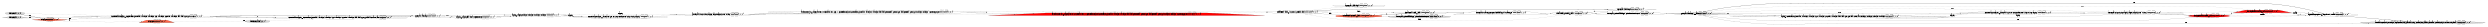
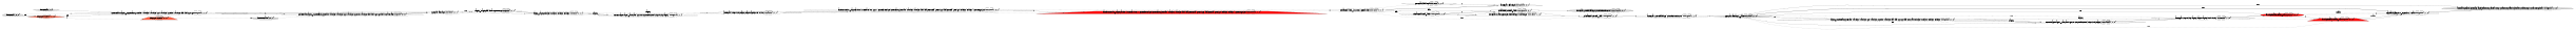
  digraph {
    rankdir=LR
    node [fillcolor=white shape=diamond style=filled]
    edge [style=dashed]
    n1 [label="ParsedDocument doc = mapper.parse(new SourceToParse(\"test\",\"type\",\"1\",BytesReference.bytes(XContentFactory.jsonBuilder().startObject().startObject(\"field\").field(getFromField(),getFrom(type)).field(getToField(),getTo(type)).endObject().endObject()),XContentType.JSON))@@@10@@@['1', '0', '1']" shape=octagon]
    n2 [fillcolor=red label="ParsedDocument doc = mapper.parse(new SourceToParse(\"test\",\"1\",BytesReference.bytes(XContentFactory.jsonBuilder().startObject().startObject(\"field\").field(getFromField(),getFrom(type)).field(getToField(),getTo(type)).endObject().endObject()),XContentType.JSON))@@@10@@@['0', '1', '0']" shape=trapezium]
    n3 [label="IndexableField(( fields = doc.rootDoc().getFields(\"field\")@@@11@@@['1', '1', '1']" shape=octagon]
    n4 [label="assertEquals(2,fields.length)@@@12@@@['1', '1', '0']"]
    n5 [label="assertEquals(1,fields.length)@@@12@@@['0', '0', '1']"]
    n6 [label="IndexableField dvField = fields(0(@@@13@@@['1', '1', '0']"]
    n7 [label="IndexableField pointField = fields(1(@@@15@@@['1', '1', '0']" shape=ellipse]
-   n8 [fillcolor=tomato label="IndexableField pointField = fields(0(@@@13@@@['0', '0', '1']" shape=octagon]
+   n8 [label="IndexableField pointField = fields(0(@@@13@@@['0', '0', '1']" shape=octagon]
    n9 [fillcolor=lightgray label="doTestCoerce['0', '1', '0']"]
    n10 [label="XContentBuilder mapping = XContentFactory.jsonBuilder().startObject().startObject(\"type\").startObject(\"properties\").startObject(\"field\").field(\"type\",type)@@@3@@@['1', '1', '0']"]
    n11 [fillcolor=tomato label="String type@@@2@@@['1', '1', '0']"]
    n12 [label="XContentBuilder mapping = XContentFactory.jsonBuilder().startObject().startObject(\"type\").startObject(\"properties\").startObject(\"field\").field(\"type\",type).field(\"doc_values\",false)@@@3@@@['0', '0', '1']" shape=ellipse]
    n13 [label="type.equals(\"date_range\")@@@4@@@['1', '1', '1']" shape=ellipse]
    n14 [fillcolor=tomato label="String type@@@2@@@['0', '0', '1']" shape=trapezium]
    n15 [label="MapperParsingException e = expectThrows(,runnable)@@@22@@@['1', '1', '0']" shape=octagon]
    n16 [fillcolor=lightgray label="assertThat(e.getCause().getMessage(),anyOf(containsString(\"passed as String\"),containsString(\"failed to parse date\"),containsString(\"is not an IP string literal\")))@@@23@@@['1', '1', '0']" shape=ellipse]
    n17 [fillcolor=lightgray label="type.equals(\"date_range\") == false@@@17@@@['1', '1', '0']"]
    n18 [fillcolor=red label="ThrowingRunnable runnable = null@@@21@@@['0', '1', '0']" shape=trapezium]
    n19 [label="assertEquals(Strings.toString(mapping),mapper2.mappingSource().toString())@@@20@@@['1', '1', '0']"]
    n20 [fillcolor=red label="ThrowingRunnable runnable = null@@@21@@@['1', '0', '0']" shape=ellipse]
    n21 [label="DocumentMapper mapper2 = parser.parse(\"type\",new CompressedXContent(Strings.toString(mapping)))@@@19@@@['1', '1', '0']"]
    n22 [label="mapping = XContentFactory.jsonBuilder().startObject().startObject(\"type\").startObject(\"properties\").startObject(\"field\").field(\"type\",type).field(\"coerce\",false).endObject().endObject().endObject().endObject()@@@18@@@['1', '1', '0']"]
    n23 [label="mapping = mapping.field(\"format\",DATE_FORMAT)@@@5@@@['1', '1', '1']" shape=ellipse]
    n24 [label="mapping = mapping.endObject().endObject().endObject().endObject()@@@7@@@['1', '1', '1']" shape=ellipse]
    n25 [label="assertEquals(Strings.toString(mapping),mapper.mappingSource().toString())@@@9@@@['1', '1', '1']"]
    n26 [label="DocumentMapper mapper = parser.parse(\"type\",new CompressedXContent(Strings.toString(mapping)))@@@8@@@['1', '1', '1']" shape=octagon]
    n27 [fillcolor=lightgray label="assertEquals(2,pointField.fieldType().pointIndexDimensionCount())@@@14@@@['0', '0', '1']" shape=ellipse]
    n28 [fillcolor=lightgray label="doTestNoDocValues['0', '0', '1']" shape=octagon]
    n29 [label="assertEquals(DocValuesType.BINARY,dvField.fieldType().docValuesType())@@@14@@@['1', '1', '0']" shape=trapezium]
    n30 [label="assertEquals(2,pointField.fieldType().pointIndexDimensionCount())@@@16@@@['1', '1', '0']" shape=octagon]
    n31 [fillcolor=lightgray label="doTestCoerce['1', '0', '0']" shape=octagon]
    n1 -> n2 [label=0 style=solid]
    n1 -> n3
    n2 -> n3
    n3 -> n4
    n3 -> n5 [style=bold]
    n3 -> n6 [label=fields]
    n3 -> n7 [label=fields]
    n3 -> n8 [label=fields style=solid]
-   n7 -> n5 [label=0 style=solid]
-   n8 -> n6 [label=0 style=bold]
+   n4 -> n5 [label=0 style=solid]
+   n6 -> n8 [label=0 style=bold]
    n6 -> n29 [style=bold]
    n7 -> n30 [style=bold]
    n8 -> n27 [style=solid]
    n9 -> n10 [style=solid]
-   n9 -> n11 [label=true]
    n10 -> n12 [label=0 style=bold]
    n10 -> n13 [style=bold]
    n11 -> n10 [label=type style=solid]
    n11 -> n14 [label=0]
    n12 -> n13 [style=bold]
    n13 -> n23 [style=solid]
    n13 -> n23 [label=true]
    n13 -> n24 [style=solid]
    n14 -> n28 [label=true]
    n15 -> n16 [style=bold]
    n17 -> n15 [label=true style=bold]
    n17 -> n16 [label=true style=solid]
    n17 -> n18 [label=true]
    n17 -> n19 [label=true]
    n17 -> n20 [label=true style=solid]
    n17 -> n21 [label=true style=solid]
    n17 -> n22 [label=true style=solid]
    n17 -> n22
    n18 -> n15 [style=solid]
    n18 -> n15 [label=runnable style=solid]
    n19 -> n18
    n19 -> n20 [style=bold]
    n20 -> n15 [label=runnable]
    n20 -> n15
    n20 -> n18 [label=0 style=solid]
    n21 -> n19 [style=bold]
    n22 -> n19 [label=mapping style=solid]
    n22 -> n21 [label=mapping style=solid]
    n22 -> n21
    n23 -> n24 [style=bold]
    n24 -> n25 [label=mapping]
    n24 -> n26
    n24 -> n26 [label=mapping style=bold]
    n25 -> n1 [style=bold]
    n25 -> n2
    n26 -> n25
    n28 -> n12
    n29 -> n7 [style=solid]
    n30 -> n17 [style=solid]
    n31 -> n10
    n31 -> n11 [label=true style=bold]
  }
